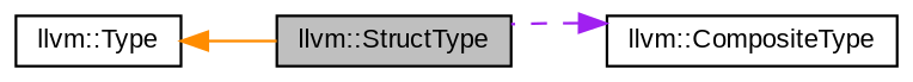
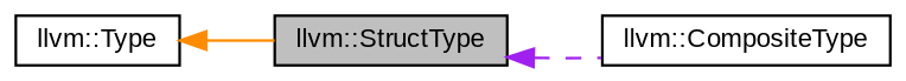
  digraph {
    fontname="Liberation Sans"
    rankdir=LR
    node [color=black fontname="Liberation Sans" fontsize=10 shape=box]
    edge [dir=back fontname="Liberation Sans" fontsize=10 labelfontname=Helvetica labelfontsize=10]
    n1 [fillcolor=grey75 fontcolor=black height=0.2 label="llvm::StructType" style=filled width=0.4]
    n2 [height=0.2 label="llvm::CompositeType" width=0.4]
    n3 [height=0.2 label="llvm::Type" width=0.4]
-   n2 -> n1 [color=purple style=dashed]
+   n1 -> n2 [color=purple style=dashed]
    n3 -> n1 [color=darkorange style=solid]
  }
